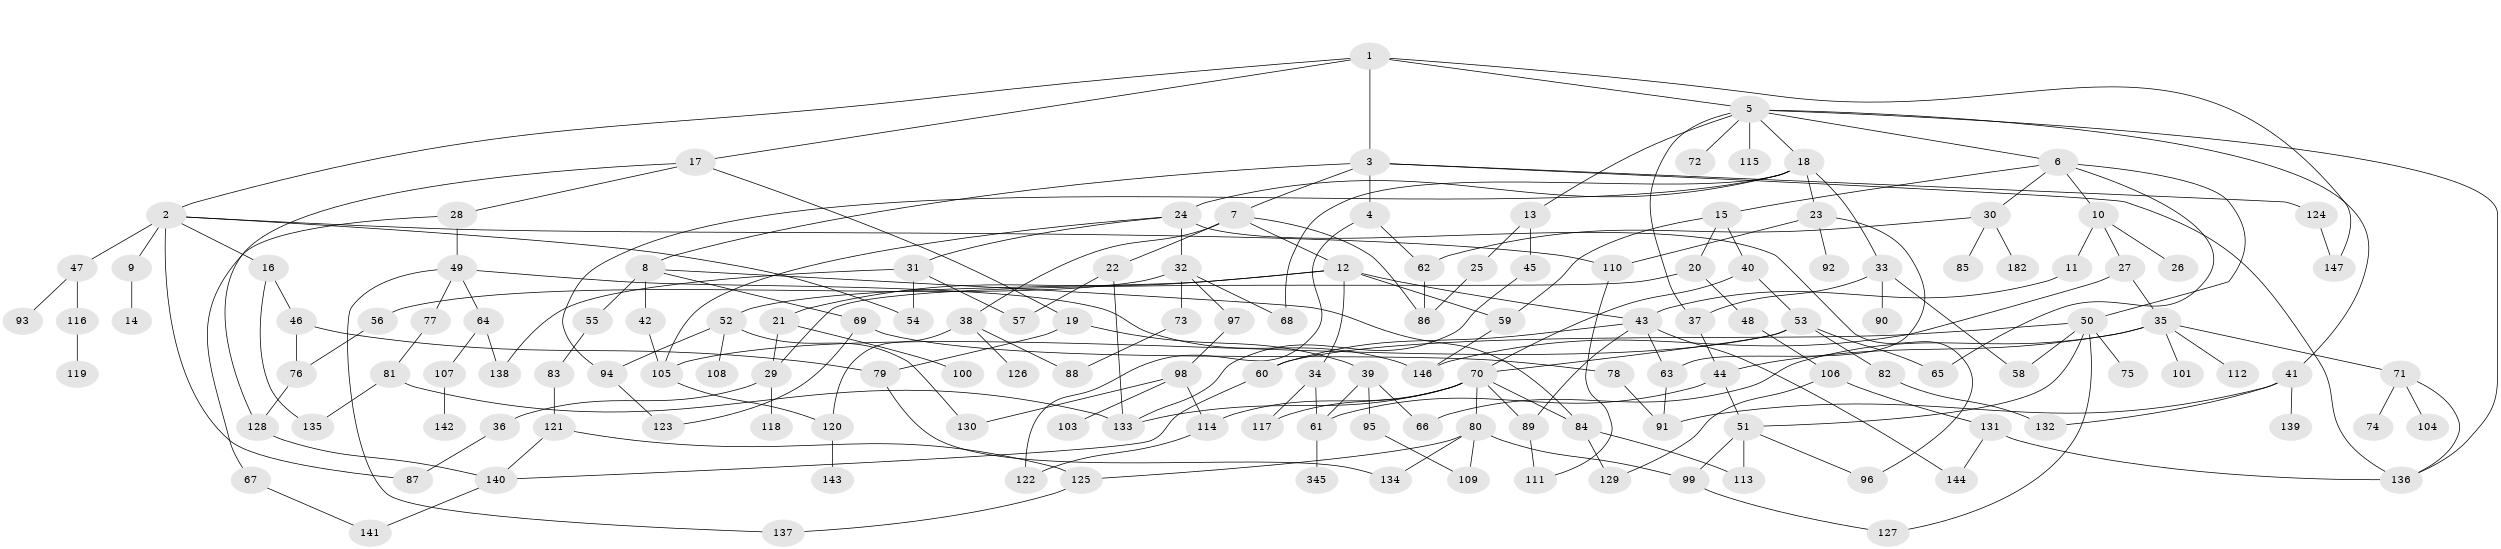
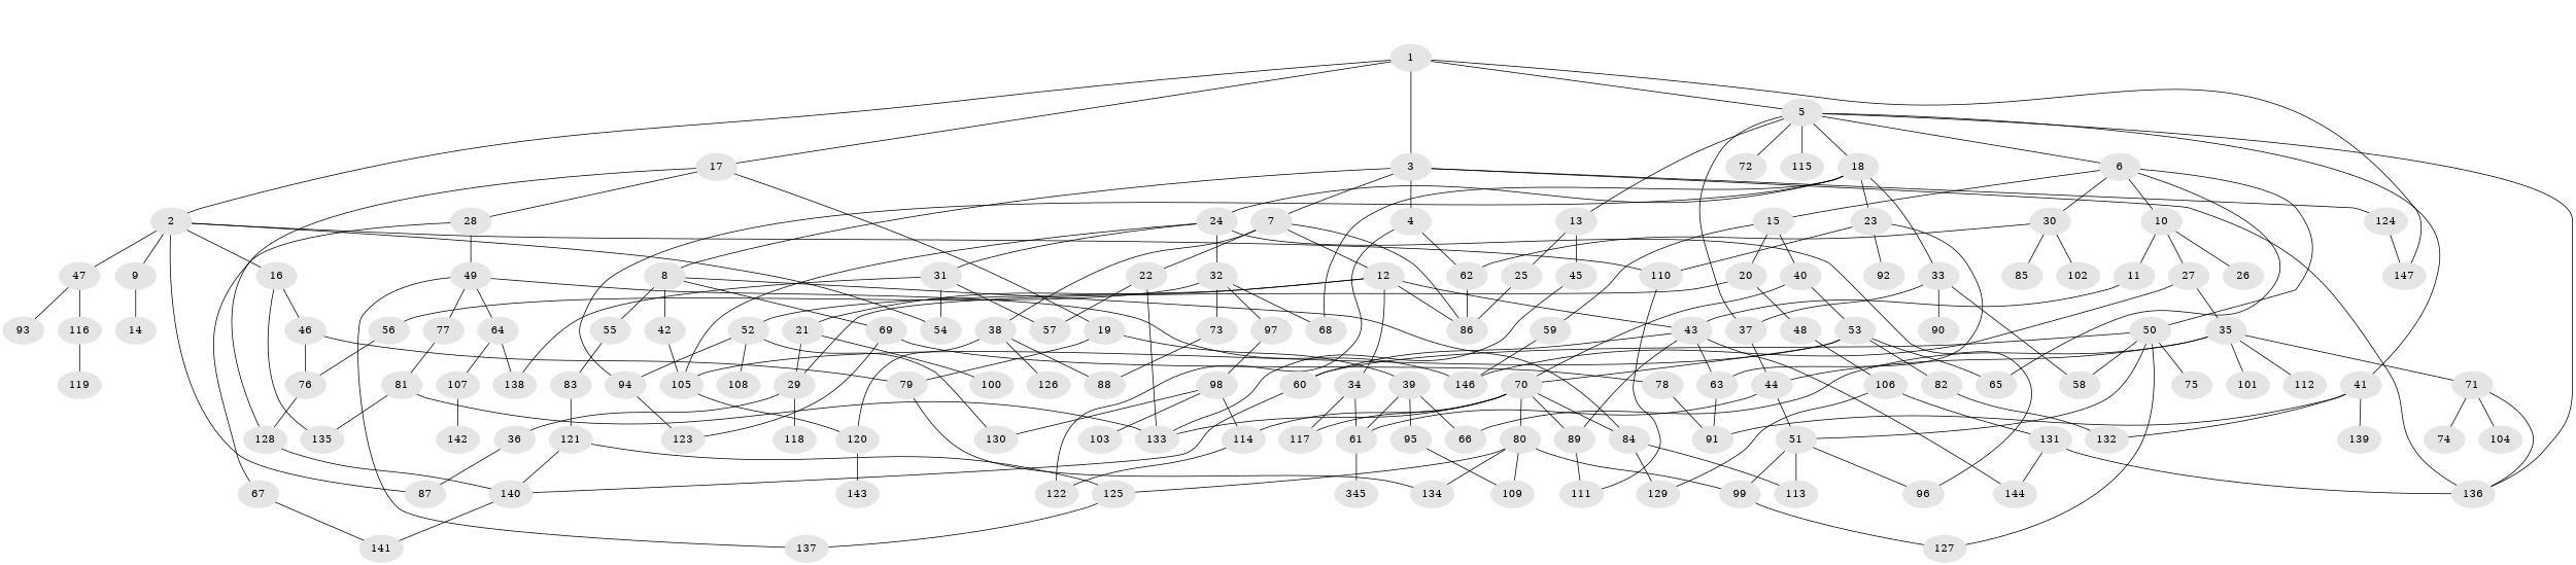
  graph {
    node [color=gray90 style=filled]
    1
    2
    3
    5
    17
    147
    9
    16
    47
    54
    87
    110
    4
    7
    8
    124
    136
    6
    13
    18
    37
    41
    72
    115
    19
    28
    128
    14
    46
    135
    93
    116
    111
    62
    122
    12
    22
    38
    86
    42
    55
    69
    84
    10
    15
    30
    50
    65
    25
    45
    23
    24
    33
    68
    94
    44
    91
    132
    139
    11
    26
    27
    59
    20
    40
    85
-   102 [label=182]
+   102
    58
    60
    51
    75
    127
    43
    21
    34
    52
    57
    133
    88
    120
    126
    105
    83
    78
    123
    113
    129
    35
    146
    63
    89
    144
    29
    100
    61
    117
    108
    130
    48
    53
    70
    79
    76
    39
    49
    67
    140
    92
    31
    32
    96
    90
    66
    95
    134
    36
    118
    106
    138
    56
    73
    97
    71
    101
    112
    64
    77
    137
    141
    98
    n131 [label=345]
    74
    104
    143
    109
    82
    80
    114
    99
    119
    131
    107
    81
    121
    142
    125
    103
    1 -- 2
    1 -- 3
    1 -- 5
    1 -- 17
    1 -- 147
    2 -- 9
    2 -- 16
    2 -- 47
    2 -- 54
    2 -- 87
    2 -- 110
    3 -- 4
    3 -- 7
    3 -- 8
    3 -- 124
    3 -- 136
    5 -- 136
    5 -- 6
    5 -- 13
    5 -- 18
    5 -- 37
    5 -- 41
    5 -- 72
    5 -- 115
    17 -- 19
    17 -- 28
    17 -- 128
    9 -- 14
    16 -- 46
    16 -- 135
    47 -- 93
    47 -- 116
    110 -- 111
    4 -- 62
    4 -- 122
    7 -- 12
    7 -- 22
    7 -- 38
    7 -- 86
    8 -- 42
    8 -- 55
    8 -- 69
    8 -- 84
    124 -- 147
    6 -- 10
    6 -- 15
    6 -- 30
    6 -- 50
    6 -- 65
    13 -- 25
    13 -- 45
    18 -- 23
    18 -- 24
    18 -- 33
    18 -- 68
    18 -- 94
    37 -- 44
    41 -- 91
    41 -- 132
    41 -- 139
    19 -- 79
    19 -- 39
    28 -- 49
    28 -- 67
    128 -- 140
    46 -- 79
    46 -- 76
    116 -- 119
    62 -- 86
-   12 -- 59
+   12 -- 86
    12 -- 43
    12 -- 21
    12 -- 34
    12 -- 52
    22 -- 57
    22 -- 133
    38 -- 88
    38 -- 120
    38 -- 126
    42 -- 105
    55 -- 83
    69 -- 78
    69 -- 123
    84 -- 113
    84 -- 129
    10 -- 11
    10 -- 26
    10 -- 27
    15 -- 59
    15 -- 20
    15 -- 40
    30 -- 62
    30 -- 85
    30 -- 102
    50 -- 58
    50 -- 60
    50 -- 51
    50 -- 75
    50 -- 127
    25 -- 86
    45 -- 133
    23 -- 110
    23 -- 63
    23 -- 92
    24 -- 105
    24 -- 31
    24 -- 32
    24 -- 96
    33 -- 37
    33 -- 58
    33 -- 90
    94 -- 123
    44 -- 51
    44 -- 61
    11 -- 43
    27 -- 35
    27 -- 146
    59 -- 146
    20 -- 29
    20 -- 48
    40 -- 53
    40 -- 70
    60 -- 140
    51 -- 113
    51 -- 96
    51 -- 99
    43 -- 60
    43 -- 63
    43 -- 89
    43 -- 144
    21 -- 29
    21 -- 100
    34 -- 61
    34 -- 117
    52 -- 94
    52 -- 108
    52 -- 130
    120 -- 143
    105 -- 120
    83 -- 121
    78 -- 91
    35 -- 44
    35 -- 66
    35 -- 71
    35 -- 101
    35 -- 112
    63 -- 91
    89 -- 111
    29 -- 36
    29 -- 118
    61 -- n131
    48 -- 106
    53 -- 65
    53 -- 105
    53 -- 70
    53 -- 82
    70 -- 84
    70 -- 133
    70 -- 89
    70 -- 117
    70 -- 80
    70 -- 114
    79 -- 134
    76 -- 128
    39 -- 61
    39 -- 66
    39 -- 95
    49 -- 146
    49 -- 64
    49 -- 77
    49 -- 137
    67 -- 141
    140 -- 141
    31 -- 54
    31 -- 57
    31 -- 138
    32 -- 68
    32 -- 56
    32 -- 73
    32 -- 97
    95 -- 109
    36 -- 87
    106 -- 129
    106 -- 131
    56 -- 76
    73 -- 88
    97 -- 98
    71 -- 136
    71 -- 74
    71 -- 104
    64 -- 138
    64 -- 107
    77 -- 81
    98 -- 130
    98 -- 114
    98 -- 103
    82 -- 132
    80 -- 134
    80 -- 109
    80 -- 99
    80 -- 125
    114 -- 122
    99 -- 127
    131 -- 136
    131 -- 144
    107 -- 142
    81 -- 135
    81 -- 133
    121 -- 140
    121 -- 125
    125 -- 137
  }
